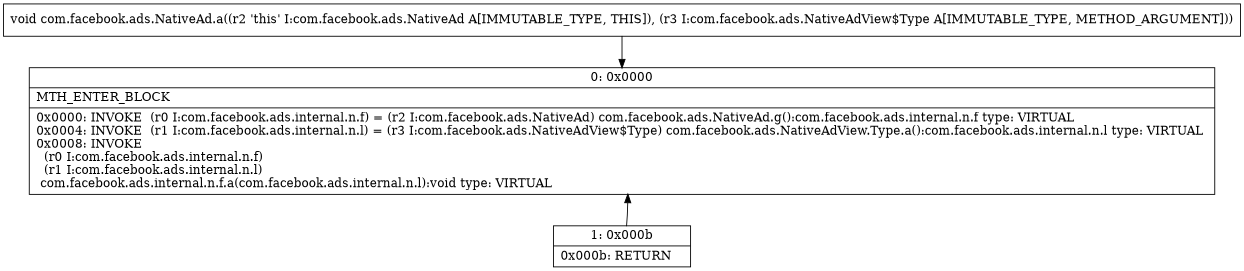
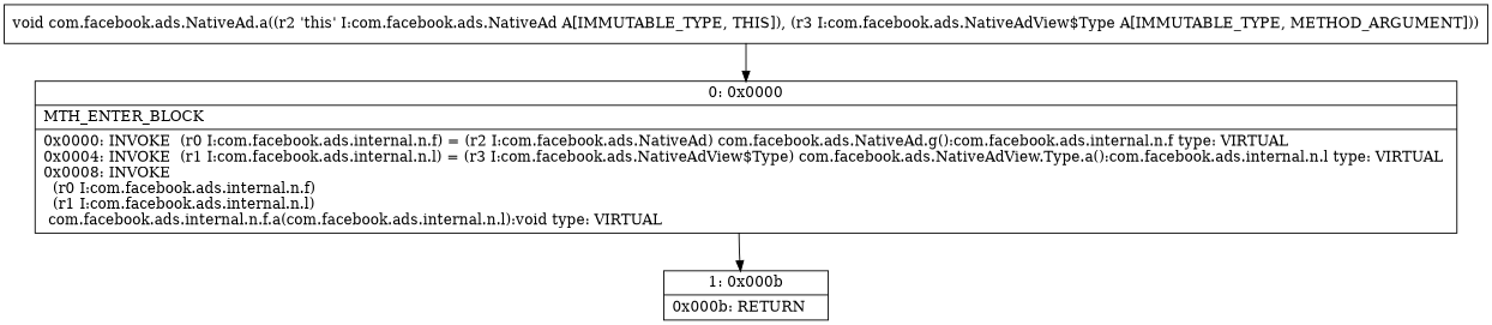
  digraph {
    node [shape=record]
    n1 [label="{0\:\ 0x0000|MTH_ENTER_BLOCK\l|0x0000: INVOKE  (r0 I:com.facebook.ads.internal.n.f) = (r2 I:com.facebook.ads.NativeAd) com.facebook.ads.NativeAd.g():com.facebook.ads.internal.n.f type: VIRTUAL \l0x0004: INVOKE  (r1 I:com.facebook.ads.internal.n.l) = (r3 I:com.facebook.ads.NativeAdView$Type) com.facebook.ads.NativeAdView.Type.a():com.facebook.ads.internal.n.l type: VIRTUAL \l0x0008: INVOKE  \l  (r0 I:com.facebook.ads.internal.n.f)\l  (r1 I:com.facebook.ads.internal.n.l)\l com.facebook.ads.internal.n.f.a(com.facebook.ads.internal.n.l):void type: VIRTUAL \l}"]
    n2 [label="{1\:\ 0x000b|0x000b: RETURN   \l}"]
    n3 [label="{void com.facebook.ads.NativeAd.a((r2 'this' I:com.facebook.ads.NativeAd A[IMMUTABLE_TYPE, THIS]), (r3 I:com.facebook.ads.NativeAdView$Type A[IMMUTABLE_TYPE, METHOD_ARGUMENT])) }"]
-   n2 -> n1
+   n1 -> n2
    n3 -> n1
  }
